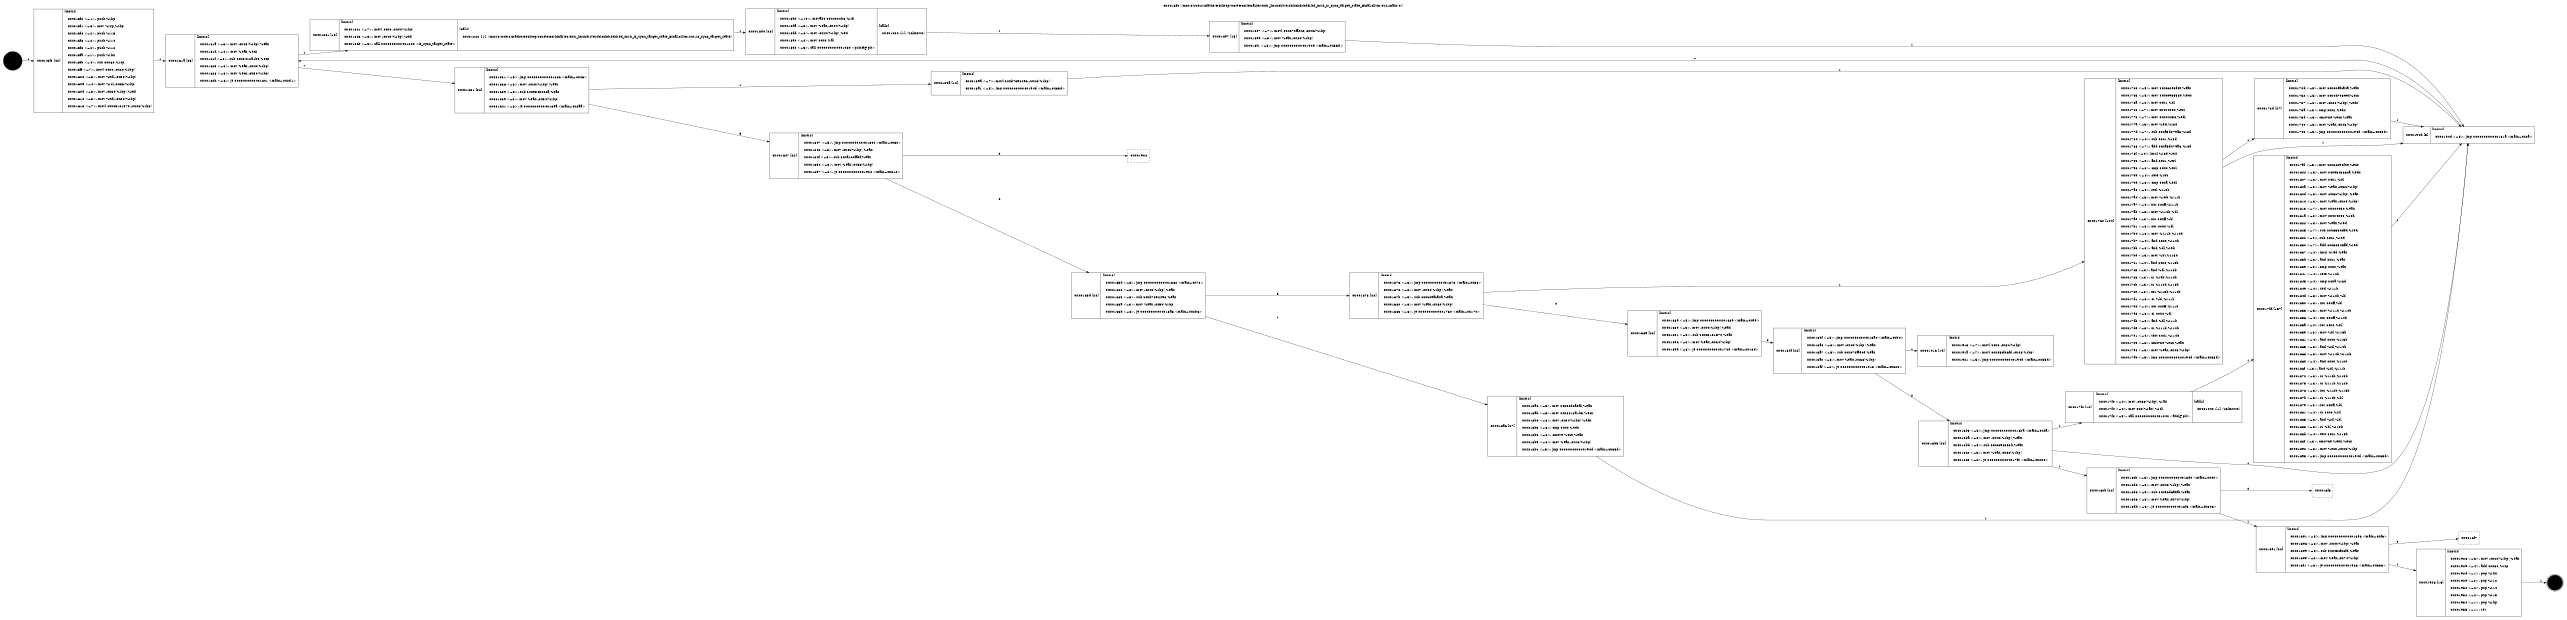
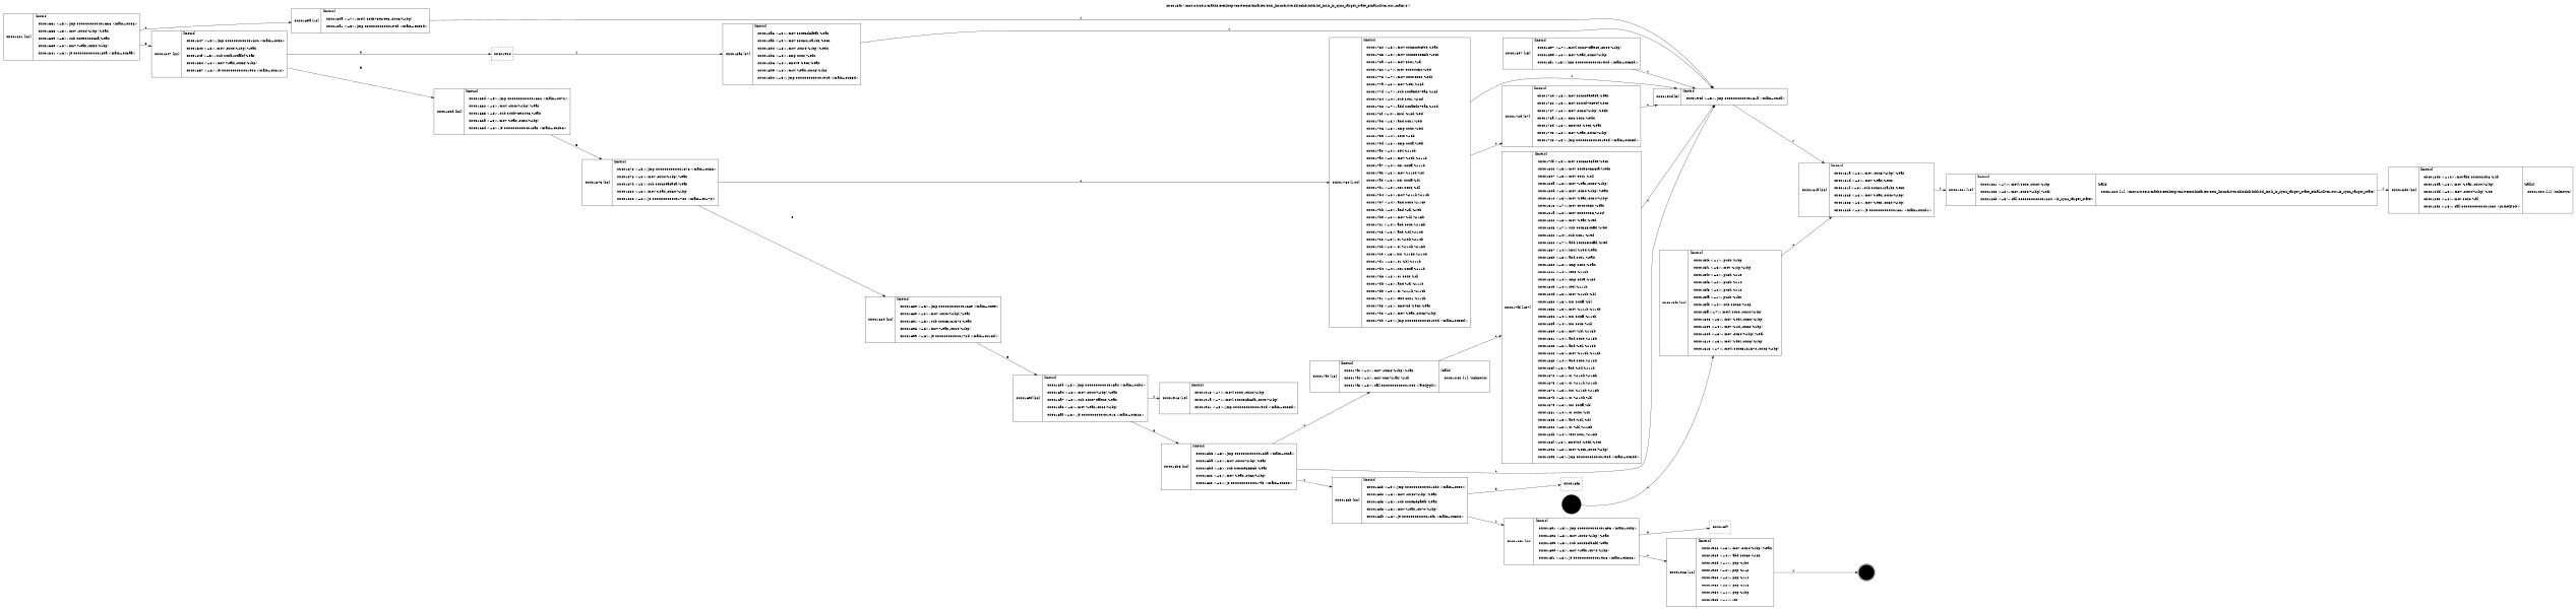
  digraph {
    label="0x4015f0 (/mnt/c/Users/mathe/Desktop/tcc/POCII/binaries/extr_linuxdriversblockdrbddrbd_int.h_is_sync_target_state_Final-ollvm.out::main(0))"
    labelloc=t
    rankdir=LR
    node [shape=record]
    Entry [fillcolor=black height=0.3 shape=circle style=filled width=0.3]
    n2 [label="{\n     0x4015f0 [42]\l\n     | [instrs]\l\n     &nbsp;&nbsp;0x4015f0 \<+1\>: push %rbp\l\n     &nbsp;&nbsp;0x4015f1 \<+3\>: mov %rsp,%rbp\l\n     &nbsp;&nbsp;0x4015f4 \<+2\>: push %r15\l\n     &nbsp;&nbsp;0x4015f6 \<+2\>: push %r14\l\n     &nbsp;&nbsp;0x4015f8 \<+2\>: push %r12\l\n     &nbsp;&nbsp;0x4015fa \<+1\>: push %rbx\l\n     &nbsp;&nbsp;0x4015fb \<+4\>: sub $0x60,%rsp\l\n     &nbsp;&nbsp;0x4015ff \<+7\>: movl $0x0,-0x2c(%rbp)\l\n     &nbsp;&nbsp;0x401606 \<+3\>: mov %edi,-0x30(%rbp)\l\n     &nbsp;&nbsp;0x401609 \<+4\>: mov %rsi,-0x38(%rbp)\l\n     &nbsp;&nbsp;0x40160d \<+3\>: mov -0x30(%rbp),%edi\l\n     &nbsp;&nbsp;0x401610 \<+3\>: mov %edi,-0x28(%rbp)\l\n     &nbsp;&nbsp;0x401613 \<+7\>: movl $0xc5131570,-0x48(%rbp)\l\n  }"]
    n3 [label="{\n     0x40161a [23]\l\n     | [instrs]\l\n     &nbsp;&nbsp;0x40161a \<+3\>: mov -0x48(%rbp),%eax\l\n     &nbsp;&nbsp;0x40161d \<+2\>: mov %eax,%ecx\l\n     &nbsp;&nbsp;0x40161f \<+6\>: sub $0x8412a1b5,%ecx\l\n     &nbsp;&nbsp;0x401625 \<+3\>: mov %eax,-0x4c(%rbp)\l\n     &nbsp;&nbsp;0x401628 \<+3\>: mov %ecx,-0x50(%rbp)\l\n     &nbsp;&nbsp;0x40162b \<+6\>: je 00000000004018c1 \<main+0x2d1\>\l\n  }"]
    n4 [label="{\n     0x4018c1 [15]\l\n     | [instrs]\l\n     &nbsp;&nbsp;0x4018c1 \<+7\>: movl $0x0,-0x40(%rbp)\l\n     &nbsp;&nbsp;0x4018c8 \<+3\>: mov -0x40(%rbp),%edi\l\n     &nbsp;&nbsp;0x4018cb \<+5\>: call 0000000000401220 \<is_sync_target_state\>\l\n     | [calls]\l\n     &nbsp;&nbsp;0x401220 \{1\} (/mnt/c/Users/mathe/Desktop/tcc/POCII/binaries/extr_linuxdriversblockdrbddrbd_int.h_is_sync_target_state_Final-ollvm.out::is_sync_target_state)\l\n  }"]
    n5 [label="{\n     0x401631 [22]\l\n     | [instrs]\l\n     &nbsp;&nbsp;0x401631 \<+5\>: jmp 0000000000401636 \<main+0x46\>\l\n     &nbsp;&nbsp;0x401636 \<+3\>: mov -0x4c(%rbp),%eax\l\n     &nbsp;&nbsp;0x401639 \<+5\>: sub $0x934386ca,%eax\l\n     &nbsp;&nbsp;0x40163e \<+3\>: mov %eax,-0x54(%rbp)\l\n     &nbsp;&nbsp;0x401641 \<+6\>: je 000000000040189a \<main+0x2aa\>\l\n  }"]
    n6 [label="{\n     0x4018d0 [23]\l\n     | [instrs]\l\n     &nbsp;&nbsp;0x4018d0 \<+10\>: movabs $0x4020b6,%rdi\l\n     &nbsp;&nbsp;0x4018da \<+3\>: mov %eax,-0x44(%rbp)\l\n     &nbsp;&nbsp;0x4018dd \<+3\>: mov -0x44(%rbp),%esi\l\n     &nbsp;&nbsp;0x4018e0 \<+2\>: mov $0x0,%al\l\n     &nbsp;&nbsp;0x4018e2 \<+5\>: call 0000000000401030 \<printf@plt\>\l\n     | [calls]\l\n     &nbsp;&nbsp;0x401030 \{1\} (unknown)\l\n  }"]
    n7 [label="{\n     0x40189a [12]\l\n     | [instrs]\l\n     &nbsp;&nbsp;0x40189a \<+7\>: movl $0xb7392496,-0x48(%rbp)\l\n     &nbsp;&nbsp;0x4018a1 \<+5\>: jmp 000000000040194d \<main+0x35d\>\l\n  }"]
    n8 [label="{\n     0x401647 [22]\l\n     | [instrs]\l\n     &nbsp;&nbsp;0x401647 \<+5\>: jmp 000000000040164c \<main+0x5c\>\l\n     &nbsp;&nbsp;0x40164c \<+3\>: mov -0x4c(%rbp),%eax\l\n     &nbsp;&nbsp;0x40164f \<+5\>: sub $0xa1c4fabf,%eax\l\n     &nbsp;&nbsp;0x401654 \<+3\>: mov %eax,-0x58(%rbp)\l\n     &nbsp;&nbsp;0x401657 \<+6\>: je 0000000000401902 \<main+0x312\>\l\n  }"]
    n9 [label="{\n     0x4018e7 [15]\l\n     | [instrs]\l\n     &nbsp;&nbsp;0x4018e7 \<+7\>: movl $0xc74fa9ce,-0x48(%rbp)\l\n     &nbsp;&nbsp;0x4018ee \<+3\>: mov %eax,-0x80(%rbp)\l\n     &nbsp;&nbsp;0x4018f1 \<+5\>: jmp 000000000040194d \<main+0x35d\>\l\n  }"]
    n10 [label="{\n     0x40194d [5]\l\n     | [instrs]\l\n     &nbsp;&nbsp;0x40194d \<+5\>: jmp 000000000040161a \<main+0x2a\>\l\n  }"]
    n11 [label="{\n     0x401902\l\n  }" style=dashed]
    n12 [label="{\n     0x40165d [22]\l\n     | [instrs]\l\n     &nbsp;&nbsp;0x40165d \<+5\>: jmp 0000000000401662 \<main+0x72\>\l\n     &nbsp;&nbsp;0x401662 \<+3\>: mov -0x4c(%rbp),%eax\l\n     &nbsp;&nbsp;0x401665 \<+5\>: sub $0xb7392496,%eax\l\n     &nbsp;&nbsp;0x40166a \<+3\>: mov %eax,-0x5c(%rbp)\l\n     &nbsp;&nbsp;0x40166d \<+6\>: je 00000000004018a6 \<main+0x2b6\>\l\n  }"]
    Exit [fillcolor=black height=0.3 peripheries=2 shape=circle style=filled width=0.3]
    n14 [label="{\n     0x4018a6 [27]\l\n     | [instrs]\l\n     &nbsp;&nbsp;0x4018a6 \<+5\>: mov $0xe6d6aefb,%eax\l\n     &nbsp;&nbsp;0x4018ab \<+5\>: mov $0x8412a1b5,%ecx\l\n     &nbsp;&nbsp;0x4018b0 \<+3\>: mov -0x24(%rbp),%edx\l\n     &nbsp;&nbsp;0x4018b3 \<+3\>: cmp $0x0,%edx\l\n     &nbsp;&nbsp;0x4018b6 \<+3\>: cmove %ecx,%eax\l\n     &nbsp;&nbsp;0x4018b9 \<+3\>: mov %eax,-0x48(%rbp)\l\n     &nbsp;&nbsp;0x4018bc \<+5\>: jmp 000000000040194d \<main+0x35d\>\l\n  }"]
    n15 [label="{\n     0x401673 [22]\l\n     | [instrs]\l\n     &nbsp;&nbsp;0x401673 \<+5\>: jmp 0000000000401678 \<main+0x88\>\l\n     &nbsp;&nbsp;0x401678 \<+3\>: mov -0x4c(%rbp),%eax\l\n     &nbsp;&nbsp;0x40167b \<+5\>: sub $0xc0eaca4a,%eax\l\n     &nbsp;&nbsp;0x401680 \<+3\>: mov %eax,-0x60(%rbp)\l\n     &nbsp;&nbsp;0x401683 \<+6\>: je 0000000000401760 \<main+0x170\>\l\n  }"]
    n16 [label="{\n     0x4016f7\l\n  }" style=dashed]
    n17 [label="{\n     0x401760 [144]\l\n     | [instrs]\l\n     &nbsp;&nbsp;0x401760 \<+5\>: mov $0x6c298f4e,%eax\l\n     &nbsp;&nbsp;0x401765 \<+5\>: mov $0xcc98553b,%ecx\l\n     &nbsp;&nbsp;0x40176a \<+2\>: mov $0x1,%dl\l\n     &nbsp;&nbsp;0x40176c \<+7\>: mov 0x404050,%esi\l\n     &nbsp;&nbsp;0x401773 \<+7\>: mov 0x404058,%edi\l\n     &nbsp;&nbsp;0x40177a \<+3\>: mov %esi,%r8d\l\n     &nbsp;&nbsp;0x40177d \<+7\>: sub $0xa5d079a6,%r8d\l\n     &nbsp;&nbsp;0x401784 \<+4\>: sub $0x1,%r8d\l\n     &nbsp;&nbsp;0x401788 \<+7\>: add $0xa5d079a6,%r8d\l\n     &nbsp;&nbsp;0x40178f \<+4\>: imul %r8d,%esi\l\n     &nbsp;&nbsp;0x401793 \<+3\>: and $0x1,%esi\l\n     &nbsp;&nbsp;0x401796 \<+3\>: cmp $0x0,%esi\l\n     &nbsp;&nbsp;0x401799 \<+4\>: sete %r9b\l\n     &nbsp;&nbsp;0x40179d \<+3\>: cmp $0xa,%edi\l\n     &nbsp;&nbsp;0x4017a0 \<+4\>: setl %r10b\l\n     &nbsp;&nbsp;0x4017a4 \<+3\>: mov %r9b,%r11b\l\n     &nbsp;&nbsp;0x4017a7 \<+4\>: xor $0xff,%r11b\l\n     &nbsp;&nbsp;0x4017ab \<+3\>: mov %r10b,%bl\l\n     &nbsp;&nbsp;0x4017ae \<+3\>: xor $0xff,%bl\l\n     &nbsp;&nbsp;0x4017b1 \<+3\>: xor $0x0,%dl\l\n     &nbsp;&nbsp;0x4017b4 \<+3\>: mov %r11b,%r14b\l\n     &nbsp;&nbsp;0x4017b7 \<+4\>: and $0x0,%r14b\l\n     &nbsp;&nbsp;0x4017bb \<+3\>: and %dl,%r9b\l\n     &nbsp;&nbsp;0x4017be \<+3\>: mov %bl,%r15b\l\n     &nbsp;&nbsp;0x4017c1 \<+4\>: and $0x0,%r15b\l\n     &nbsp;&nbsp;0x4017c5 \<+3\>: and %dl,%r10b\l\n     &nbsp;&nbsp;0x4017c8 \<+3\>: or %r9b,%r14b\l\n     &nbsp;&nbsp;0x4017cb \<+3\>: or %r10b,%r15b\l\n     &nbsp;&nbsp;0x4017ce \<+3\>: xor %r15b,%r14b\l\n     &nbsp;&nbsp;0x4017d1 \<+3\>: or %bl,%r11b\l\n     &nbsp;&nbsp;0x4017d4 \<+4\>: xor $0xff,%r11b\l\n     &nbsp;&nbsp;0x4017d8 \<+3\>: or $0x0,%dl\l\n     &nbsp;&nbsp;0x4017db \<+3\>: and %dl,%r11b\l\n     &nbsp;&nbsp;0x4017de \<+3\>: or %r11b,%r14b\l\n     &nbsp;&nbsp;0x4017e1 \<+4\>: test $0x1,%r14b\l\n     &nbsp;&nbsp;0x4017e5 \<+3\>: cmovne %ecx,%eax\l\n     &nbsp;&nbsp;0x4017e8 \<+3\>: mov %eax,-0x48(%rbp)\l\n     &nbsp;&nbsp;0x4017eb \<+5\>: jmp 000000000040194d \<main+0x35d\>\l\n  }"]
    n18 [label="{\n     0x401689 [22]\l\n     | [instrs]\l\n     &nbsp;&nbsp;0x401689 \<+5\>: jmp 000000000040168e \<main+0x9e\>\l\n     &nbsp;&nbsp;0x40168e \<+3\>: mov -0x4c(%rbp),%eax\l\n     &nbsp;&nbsp;0x401691 \<+5\>: sub $0xc5131570,%eax\l\n     &nbsp;&nbsp;0x401696 \<+3\>: mov %eax,-0x64(%rbp)\l\n     &nbsp;&nbsp;0x401699 \<+6\>: je 000000000040172d \<main+0x13d\>\l\n  }"]
    n19 [label="{\n     0x401926 [16]\l\n     | [instrs]\l\n     &nbsp;&nbsp;0x401926 \<+3\>: mov -0x2c(%rbp),%eax\l\n     &nbsp;&nbsp;0x401929 \<+4\>: add $0x60,%rsp\l\n     &nbsp;&nbsp;0x40192d \<+1\>: pop %rbx\l\n     &nbsp;&nbsp;0x40192e \<+2\>: pop %r12\l\n     &nbsp;&nbsp;0x401930 \<+2\>: pop %r14\l\n     &nbsp;&nbsp;0x401932 \<+2\>: pop %r15\l\n     &nbsp;&nbsp;0x401934 \<+1\>: pop %rbp\l\n     &nbsp;&nbsp;0x401935 \<+1\>: ret\l\n  }"]
    n20 [label="{\n     0x40172d [27]\l\n     | [instrs]\l\n     &nbsp;&nbsp;0x40172d \<+5\>: mov $0xc0eaca4a,%eax\l\n     &nbsp;&nbsp;0x401732 \<+5\>: mov $0x4d7e899f,%ecx\l\n     &nbsp;&nbsp;0x401737 \<+3\>: mov -0x28(%rbp),%edx\l\n     &nbsp;&nbsp;0x40173a \<+3\>: cmp $0x2,%edx\l\n     &nbsp;&nbsp;0x40173d \<+3\>: cmovne %ecx,%eax\l\n     &nbsp;&nbsp;0x401740 \<+3\>: mov %eax,-0x48(%rbp)\l\n     &nbsp;&nbsp;0x401743 \<+5\>: jmp 000000000040194d \<main+0x35d\>\l\n  }"]
    n21 [label="{\n     0x40169f [22]\l\n     | [instrs]\l\n     &nbsp;&nbsp;0x40169f \<+5\>: jmp 00000000004016a4 \<main+0xb4\>\l\n     &nbsp;&nbsp;0x4016a4 \<+3\>: mov -0x4c(%rbp),%eax\l\n     &nbsp;&nbsp;0x4016a7 \<+5\>: sub $0xc74fa9ce,%eax\l\n     &nbsp;&nbsp;0x4016ac \<+3\>: mov %eax,-0x68(%rbp)\l\n     &nbsp;&nbsp;0x4016af \<+6\>: je 0000000000401913 \<main+0x323\>\l\n  }"]
    n22 [label="{\n     0x4016e1 [22]\l\n     | [instrs]\l\n     &nbsp;&nbsp;0x4016e1 \<+5\>: jmp 00000000004016e6 \<main+0xf6\>\l\n     &nbsp;&nbsp;0x4016e6 \<+3\>: mov -0x4c(%rbp),%eax\l\n     &nbsp;&nbsp;0x4016e9 \<+5\>: sub $0x45cf06fd,%eax\l\n     &nbsp;&nbsp;0x4016ee \<+3\>: mov %eax,-0x74(%rbp)\l\n     &nbsp;&nbsp;0x4016f1 \<+6\>: je 0000000000401926 \<main+0x336\>\l\n  }"]
    n23 [label="{\n     0x401913 [19]\l\n     | [instrs]\l\n     &nbsp;&nbsp;0x401913 \<+7\>: movl $0x0,-0x2c(%rbp)\l\n     &nbsp;&nbsp;0x40191a \<+7\>: movl $0x45cf06fd,-0x48(%rbp)\l\n     &nbsp;&nbsp;0x401921 \<+5\>: jmp 000000000040194d \<main+0x35d\>\l\n  }"]
    n24 [label="{\n     0x4016b5 [22]\l\n     | [instrs]\l\n     &nbsp;&nbsp;0x4016b5 \<+5\>: jmp 00000000004016ba \<main+0xca\>\l\n     &nbsp;&nbsp;0x4016ba \<+3\>: mov -0x4c(%rbp),%eax\l\n     &nbsp;&nbsp;0x4016bd \<+5\>: sub $0xcc98553b,%eax\l\n     &nbsp;&nbsp;0x4016c2 \<+3\>: mov %eax,-0x6c(%rbp)\l\n     &nbsp;&nbsp;0x4016c5 \<+6\>: je 00000000004017f0 \<main+0x200\>\l\n  }"]
    n25 [label="{\n     0x4018f6\l\n  }" style=dashed]
    n26 [label="{\n     0x4017f0 [13]\l\n     | [instrs]\l\n     &nbsp;&nbsp;0x4017f0 \<+4\>: mov -0x38(%rbp),%rax\l\n     &nbsp;&nbsp;0x4017f4 \<+4\>: mov 0x8(%rax),%rdi\l\n     &nbsp;&nbsp;0x4017f8 \<+5\>: call 0000000000401040 \<atoi@plt\>\l\n     | [calls]\l\n     &nbsp;&nbsp;0x401040 \{1\} (unknown)\l\n  }"]
    n27 [label="{\n     0x4016cb [22]\l\n     | [instrs]\l\n     &nbsp;&nbsp;0x4016cb \<+5\>: jmp 00000000004016d0 \<main+0xe0\>\l\n     &nbsp;&nbsp;0x4016d0 \<+3\>: mov -0x4c(%rbp),%eax\l\n     &nbsp;&nbsp;0x4016d3 \<+5\>: sub $0xe6d6aefb,%eax\l\n     &nbsp;&nbsp;0x4016d8 \<+3\>: mov %eax,-0x70(%rbp)\l\n     &nbsp;&nbsp;0x4016db \<+6\>: je 00000000004018f6 \<main+0x306\>\l\n  }"]
    n28 [label="{\n     0x4017fd [157]\l\n     | [instrs]\l\n     &nbsp;&nbsp;0x4017fd \<+5\>: mov $0x6c298f4e,%ecx\l\n     &nbsp;&nbsp;0x401802 \<+5\>: mov $0x934386ca,%edx\l\n     &nbsp;&nbsp;0x401807 \<+3\>: mov $0x1,%sil\l\n     &nbsp;&nbsp;0x40180a \<+3\>: mov %eax,-0x3c(%rbp)\l\n     &nbsp;&nbsp;0x40180d \<+3\>: mov -0x3c(%rbp),%eax\l\n     &nbsp;&nbsp;0x401810 \<+3\>: mov %eax,-0x24(%rbp)\l\n     &nbsp;&nbsp;0x401813 \<+7\>: mov 0x404050,%eax\l\n     &nbsp;&nbsp;0x40181a \<+8\>: mov 0x404058,%r8d\l\n     &nbsp;&nbsp;0x401822 \<+3\>: mov %eax,%r9d\l\n     &nbsp;&nbsp;0x401825 \<+7\>: sub $0x3354cffd,%r9d\l\n     &nbsp;&nbsp;0x40182c \<+4\>: sub $0x1,%r9d\l\n     &nbsp;&nbsp;0x401830 \<+7\>: add $0x3354cffd,%r9d\l\n     &nbsp;&nbsp;0x401837 \<+4\>: imul %r9d,%eax\l\n     &nbsp;&nbsp;0x40183b \<+3\>: and $0x1,%eax\l\n     &nbsp;&nbsp;0x40183e \<+3\>: cmp $0x0,%eax\l\n     &nbsp;&nbsp;0x401841 \<+4\>: sete %r10b\l\n     &nbsp;&nbsp;0x401845 \<+4\>: cmp $0xa,%r8d\l\n     &nbsp;&nbsp;0x401849 \<+4\>: setl %r11b\l\n     &nbsp;&nbsp;0x40184d \<+3\>: mov %r10b,%bl\l\n     &nbsp;&nbsp;0x401850 \<+3\>: xor $0xff,%bl\l\n     &nbsp;&nbsp;0x401853 \<+3\>: mov %r11b,%r14b\l\n     &nbsp;&nbsp;0x401856 \<+4\>: xor $0xff,%r14b\l\n     &nbsp;&nbsp;0x40185a \<+4\>: xor $0x0,%sil\l\n     &nbsp;&nbsp;0x40185e \<+3\>: mov %bl,%r15b\l\n     &nbsp;&nbsp;0x401861 \<+4\>: and $0x0,%r15b\l\n     &nbsp;&nbsp;0x401865 \<+3\>: and %sil,%r10b\l\n     &nbsp;&nbsp;0x401868 \<+3\>: mov %r14b,%r12b\l\n     &nbsp;&nbsp;0x40186b \<+4\>: and $0x0,%r12b\l\n     &nbsp;&nbsp;0x40186f \<+3\>: and %sil,%r11b\l\n     &nbsp;&nbsp;0x401872 \<+3\>: or %r10b,%r15b\l\n     &nbsp;&nbsp;0x401875 \<+3\>: or %r11b,%r12b\l\n     &nbsp;&nbsp;0x401878 \<+3\>: xor %r12b,%r15b\l\n     &nbsp;&nbsp;0x40187b \<+3\>: or %r14b,%bl\l\n     &nbsp;&nbsp;0x40187e \<+3\>: xor $0xff,%bl\l\n     &nbsp;&nbsp;0x401881 \<+4\>: or $0x0,%sil\l\n     &nbsp;&nbsp;0x401885 \<+3\>: and %sil,%bl\l\n     &nbsp;&nbsp;0x401888 \<+3\>: or %bl,%r15b\l\n     &nbsp;&nbsp;0x40188b \<+4\>: test $0x1,%r15b\l\n     &nbsp;&nbsp;0x40188f \<+3\>: cmovne %edx,%ecx\l\n     &nbsp;&nbsp;0x401892 \<+3\>: mov %ecx,-0x48(%rbp)\l\n     &nbsp;&nbsp;0x401895 \<+5\>: jmp 000000000040194d \<main+0x35d\>\l\n  }"]
    Entry -> n2 [label=" 1"]
    n2 -> n3 [label=" 1"]
    n3 -> n4 [label=" 1"]
-   n3 -> n5 [label=" 7"]
    n4 -> n6 [label=" 1"]
    n5 -> n7 [label=" 1"]
    n5 -> n8 [label=" 6"]
-   n6 -> n9 [label=" 1"]
    n7 -> n10 [label=" 1"]
    n8 -> n11 [label=" 0"]
    n8 -> n12 [label=" 6"]
    n9 -> n10 [label=" 1"]
    n10 -> n3 [label=" 7"]
-   n12 -> n14 [label=" 1"]
+   n11 -> n14 [label=" 1"]
    n12 -> n15 [label=" 5"]
    n14 -> n10 [label=" 1"]
    n15 -> n17 [label=" 1"]
    n15 -> n18 [label=" 4"]
    n17 -> n10 [label=" 1"]
    n17 -> n20 [label=" 1"]
    n18 -> n21 [label=" 3"]
    n19 -> Exit [label=" 1"]
    n20 -> n10 [label=" 1"]
    n21 -> n23 [label=" 1"]
    n21 -> n24 [label=" 2"]
    n22 -> n16 [label=" 0"]
    n22 -> n19 [label=" 1"]
    n24 -> n10 [label=" 1"]
    n24 -> n26 [label=" 1"]
    n24 -> n27 [label=" 1"]
    n26 -> n28 [label=" 1"]
    n27 -> n22 [label=" 1"]
    n27 -> n25 [label=" 0"]
    n28 -> n10 [label=" 1"]
  }
